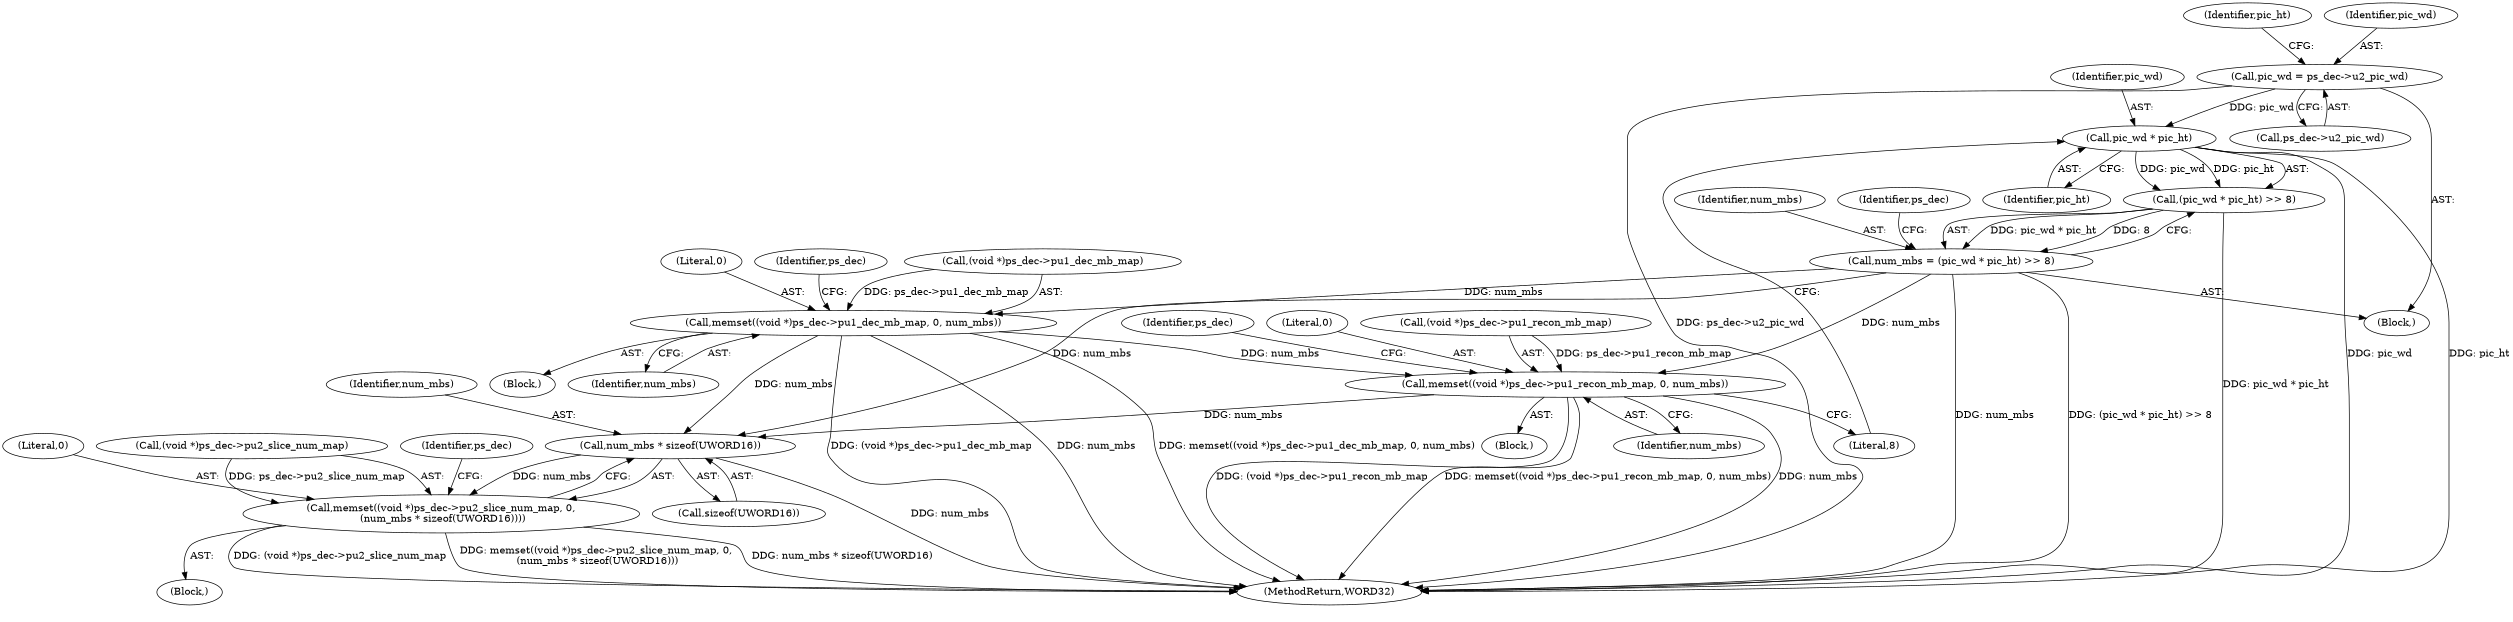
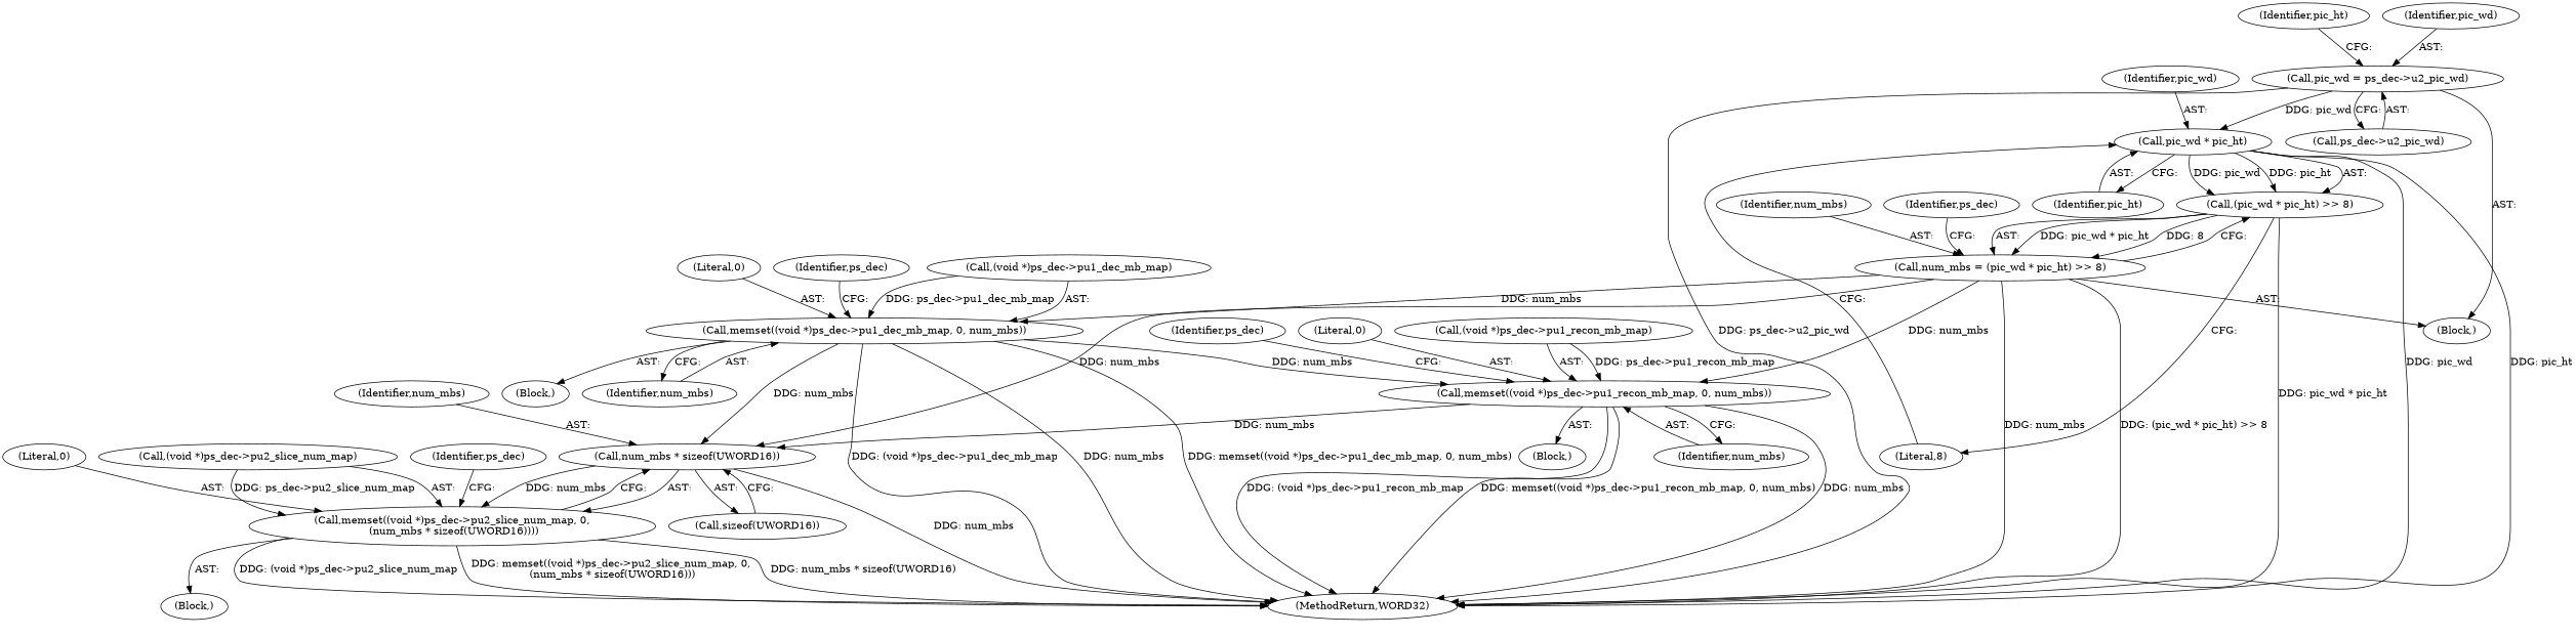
  digraph {
    n1 [label="(Call,pic_wd = ps_dec->u2_pic_wd)"]
    n2 [label="(Call,pic_wd * pic_ht)"]
    n3 [label="(MethodReturn,WORD32)"]
    n4 [label="(Call,ps_dec->u2_pic_wd)"]
    n5 [label="(Block,)"]
    n6 [label="(Call,(pic_wd * pic_ht) >> 8)"]
    n7 [label="(Identifier,pic_ht)"]
    n8 [label="(Call,num_mbs = (pic_wd * pic_ht) >> 8)"]
    n9 [label="(Literal,8)"]
    n10 [label="(Call,memset((void *)ps_dec->pu1_dec_mb_map, 0, num_mbs))"]
    n11 [label="(Call,memset((void *)ps_dec->pu1_recon_mb_map, 0, num_mbs))"]
    n12 [label="(Call,num_mbs * sizeof(UWORD16))"]
    n13 [label="(Identifier,num_mbs)"]
    n14 [label="(Block,)"]
    n15 [label="(Identifier,num_mbs)"]
    n16 [label="(Block,)"]
    n17 [label="(Call,memset((void *)ps_dec->pu2_slice_num_map, 0,\n (num_mbs * sizeof(UWORD16))))"]
    n18 [label="(Call,sizeof(UWORD16))"]
    n19 [label="(Block,)"]
    n20 [label="(Call,(void *)ps_dec->pu1_dec_mb_map)"]
    n21 [label="(Identifier,num_mbs)"]
    n22 [label="(Identifier,pic_ht)"]
    n23 [label="(Identifier,pic_wd)"]
    n24 [label="(Identifier,ps_dec)"]
    n25 [label="(Literal,0)"]
    n26 [label="(Identifier,ps_dec)"]
    n27 [label="(Call,(void *)ps_dec->pu1_recon_mb_map)"]
    n28 [label="(Literal,0)"]
    n29 [label="(Literal,0)"]
    n30 [label="(Identifier,ps_dec)"]
    n31 [label="(Identifier,ps_dec)"]
    n32 [label="(Identifier,pic_wd)"]
    n33 [label="(Identifier,num_mbs)"]
    n34 [label="(Call,(void *)ps_dec->pu2_slice_num_map)"]
    n1 -> n2 [label="DDG: pic_wd"]
    n1 -> n3 [label="DDG: ps_dec->u2_pic_wd"]
    n1 -> n4 [label="CFG: "]
    n1 -> n5 [label="AST: "]
    n2 -> n3 [label="DDG: pic_wd"]
    n2 -> n3 [label="DDG: pic_ht"]
    n2 -> n6 [label="AST: "]
    n2 -> n6 [label="DDG: pic_wd"]
    n2 -> n6 [label="DDG: pic_ht"]
    n2 -> n7 [label="CFG: "]
    n4 -> n1 [label="AST: "]
    n6 -> n3 [label="DDG: pic_wd * pic_ht"]
    n6 -> n8 [label="AST: "]
    n6 -> n8 [label="DDG: pic_wd * pic_ht"]
    n6 -> n8 [label="DDG: 8"]
-   n11 -> n9 [label="CFG: "]
+   n6 -> n9 [label="CFG: "]
    n7 -> n2 [label="AST: "]
    n8 -> n3 [label="DDG: num_mbs"]
    n8 -> n3 [label="DDG: (pic_wd * pic_ht) >> 8"]
    n8 -> n5 [label="AST: "]
    n8 -> n6 [label="CFG: "]
    n8 -> n10 [label="DDG: num_mbs"]
    n8 -> n11 [label="DDG: num_mbs"]
    n8 -> n12 [label="DDG: num_mbs"]
    n9 -> n2 [label="CFG: "]
    n10 -> n3 [label="DDG: (void *)ps_dec->pu1_dec_mb_map"]
    n10 -> n3 [label="DDG: num_mbs"]
    n10 -> n3 [label="DDG: memset((void *)ps_dec->pu1_dec_mb_map, 0, num_mbs)"]
    n10 -> n11 [label="DDG: num_mbs"]
    n10 -> n12 [label="DDG: num_mbs"]
    n10 -> n13 [label="CFG: "]
    n10 -> n14 [label="AST: "]
    n11 -> n3 [label="DDG: (void *)ps_dec->pu1_recon_mb_map"]
    n11 -> n3 [label="DDG: memset((void *)ps_dec->pu1_recon_mb_map, 0, num_mbs)"]
    n11 -> n3 [label="DDG: num_mbs"]
    n11 -> n12 [label="DDG: num_mbs"]
    n11 -> n15 [label="CFG: "]
    n11 -> n16 [label="AST: "]
    n12 -> n3 [label="DDG: num_mbs"]
    n12 -> n17 [label="AST: "]
    n12 -> n17 [label="DDG: num_mbs"]
    n12 -> n18 [label="AST: "]
    n13 -> n10 [label="AST: "]
    n15 -> n11 [label="AST: "]
    n17 -> n3 [label="DDG: num_mbs * sizeof(UWORD16)"]
    n17 -> n3 [label="DDG: (void *)ps_dec->pu2_slice_num_map"]
    n17 -> n3 [label="DDG: memset((void *)ps_dec->pu2_slice_num_map, 0,\n (num_mbs * sizeof(UWORD16)))"]
    n17 -> n12 [label="CFG: "]
    n17 -> n19 [label="AST: "]
-   n18 -> n12 [label="AST: "]
+   n18 -> n12 [label="CFG: "]
    n20 -> n10 [label="AST: "]
    n20 -> n10 [label="DDG: ps_dec->pu1_dec_mb_map"]
    n21 -> n12 [label="AST: "]
    n22 -> n1 [label="CFG: "]
    n23 -> n2 [label="AST: "]
    n24 -> n11 [label="CFG: "]
    n25 -> n11 [label="AST: "]
    n26 -> n8 [label="CFG: "]
    n27 -> n11 [label="AST: "]
    n27 -> n11 [label="DDG: ps_dec->pu1_recon_mb_map"]
    n28 -> n10 [label="AST: "]
    n29 -> n17 [label="AST: "]
    n30 -> n10 [label="CFG: "]
    n31 -> n17 [label="CFG: "]
    n32 -> n1 [label="AST: "]
    n33 -> n8 [label="AST: "]
    n34 -> n17 [label="AST: "]
    n34 -> n17 [label="DDG: ps_dec->pu2_slice_num_map"]
  }
